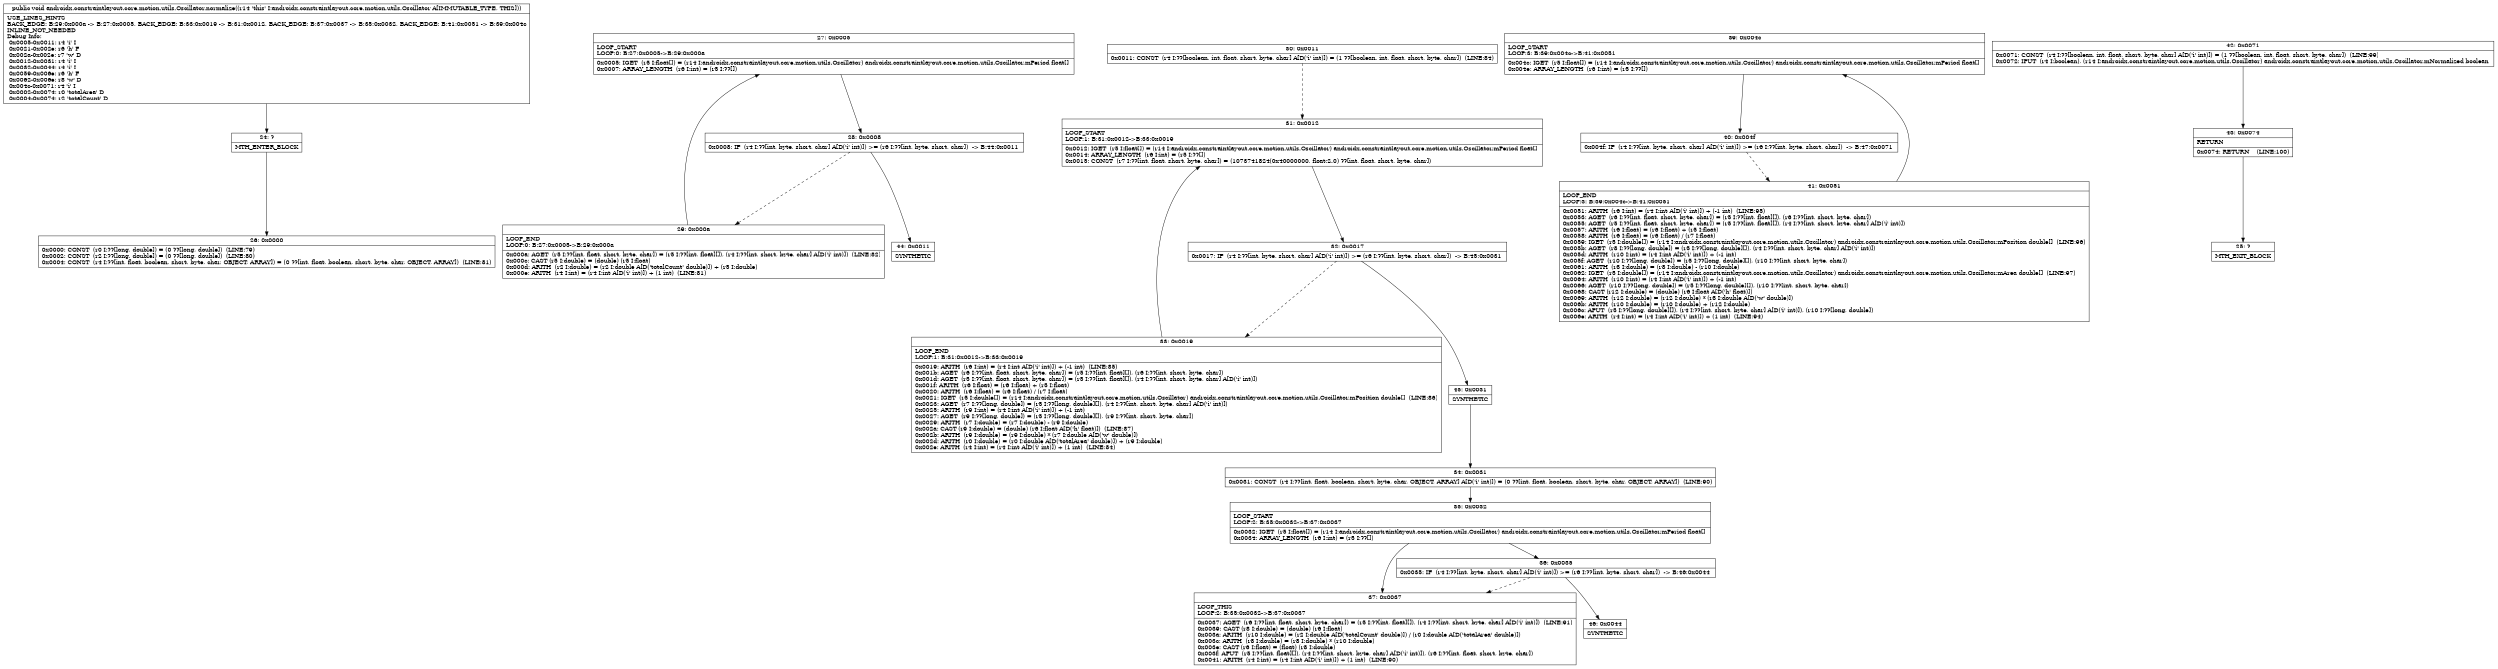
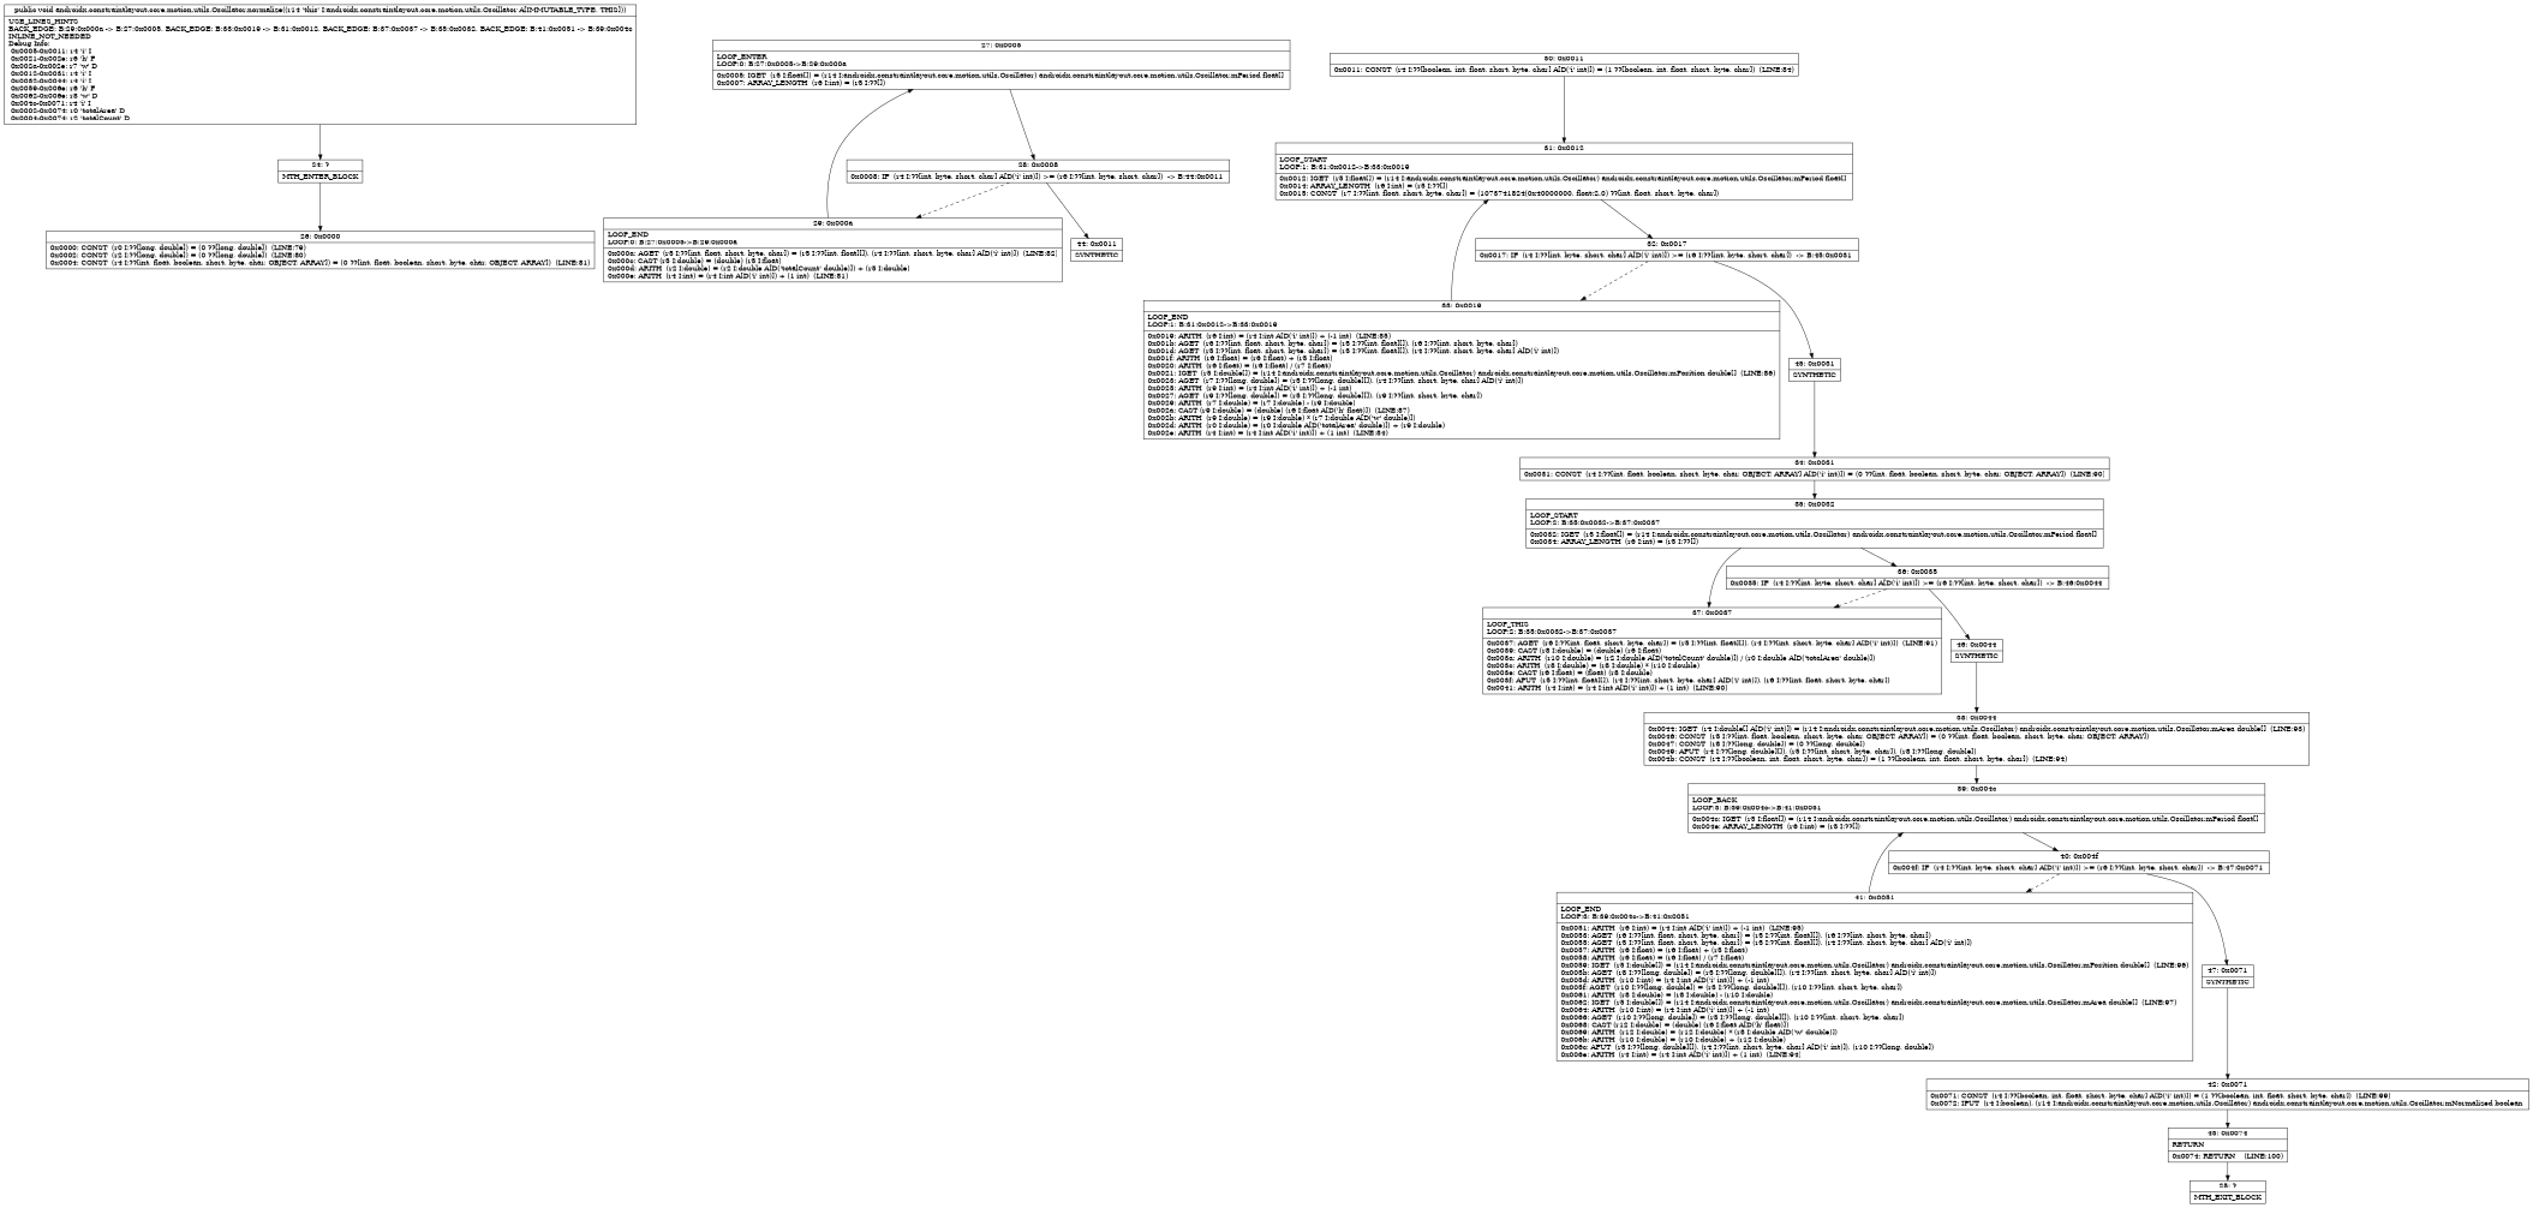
  digraph {
    node [shape=record]
    n1 [label="{24\:\ ?|MTH_ENTER_BLOCK\l}"]
    n2 [label="{26\:\ 0x0000|0x0000: CONST  (r0 I:??[long, double]) = (0 ??[long, double])  (LINE:79)\l0x0002: CONST  (r2 I:??[long, double]) = (0 ??[long, double])  (LINE:80)\l0x0004: CONST  (r4 I:??[int, float, boolean, short, byte, char, OBJECT, ARRAY]) = (0 ??[int, float, boolean, short, byte, char, OBJECT, ARRAY])  (LINE:81)\l}"]
-   n3 [label="{27\:\ 0x0005|LOOP_START\lLOOP:0: B:27:0x0005\-\>B:29:0x000a\l|0x0005: IGET  (r5 I:float[]) = (r14 I:androidx.constraintlayout.core.motion.utils.Oscillator) androidx.constraintlayout.core.motion.utils.Oscillator.mPeriod float[] \l0x0007: ARRAY_LENGTH  (r6 I:int) = (r5 I:??[]) \l}"]
+   n3 [label="{27\:\ 0x0005|LOOP_ENTER\lLOOP:0: B:27:0x0005\-\>B:29:0x000a\l|0x0005: IGET  (r5 I:float[]) = (r14 I:androidx.constraintlayout.core.motion.utils.Oscillator) androidx.constraintlayout.core.motion.utils.Oscillator.mPeriod float[] \l0x0007: ARRAY_LENGTH  (r6 I:int) = (r5 I:??[]) \l}"]
    n4 [label="{28\:\ 0x0008|0x0008: IF  (r4 I:??[int, byte, short, char] A[D('i' int)]) \>= (r6 I:??[int, byte, short, char])  \-\> B:44:0x0011 \l}"]
    n5 [label="{29\:\ 0x000a|LOOP_END\lLOOP:0: B:27:0x0005\-\>B:29:0x000a\l|0x000a: AGET  (r5 I:??[int, float, short, byte, char]) = (r5 I:??[int, float][]), (r4 I:??[int, short, byte, char] A[D('i' int)])  (LINE:82)\l0x000c: CAST (r5 I:double) = (double) (r5 I:float) \l0x000d: ARITH  (r2 I:double) = (r2 I:double A[D('totalCount' double)]) + (r5 I:double) \l0x000e: ARITH  (r4 I:int) = (r4 I:int A[D('i' int)]) + (1 int)  (LINE:81)\l}"]
    n6 [label="{44\:\ 0x0011|SYNTHETIC\l}"]
    n7 [label="{30\:\ 0x0011|0x0011: CONST  (r4 I:??[boolean, int, float, short, byte, char] A[D('i' int)]) = (1 ??[boolean, int, float, short, byte, char])  (LINE:84)\l}"]
    n8 [label="{31\:\ 0x0012|LOOP_START\lLOOP:1: B:31:0x0012\-\>B:33:0x0019\l|0x0012: IGET  (r5 I:float[]) = (r14 I:androidx.constraintlayout.core.motion.utils.Oscillator) androidx.constraintlayout.core.motion.utils.Oscillator.mPeriod float[] \l0x0014: ARRAY_LENGTH  (r6 I:int) = (r5 I:??[]) \l0x0015: CONST  (r7 I:??[int, float, short, byte, char]) = (1073741824(0x40000000, float:2.0) ??[int, float, short, byte, char]) \l}"]
    n9 [label="{32\:\ 0x0017|0x0017: IF  (r4 I:??[int, byte, short, char] A[D('i' int)]) \>= (r6 I:??[int, byte, short, char])  \-\> B:45:0x0031 \l}"]
    n10 [label="{33\:\ 0x0019|LOOP_END\lLOOP:1: B:31:0x0012\-\>B:33:0x0019\l|0x0019: ARITH  (r6 I:int) = (r4 I:int A[D('i' int)]) + (\-1 int)  (LINE:85)\l0x001b: AGET  (r6 I:??[int, float, short, byte, char]) = (r5 I:??[int, float][]), (r6 I:??[int, short, byte, char]) \l0x001d: AGET  (r5 I:??[int, float, short, byte, char]) = (r5 I:??[int, float][]), (r4 I:??[int, short, byte, char] A[D('i' int)]) \l0x001f: ARITH  (r6 I:float) = (r6 I:float) + (r5 I:float) \l0x0020: ARITH  (r6 I:float) = (r6 I:float) \/ (r7 I:float) \l0x0021: IGET  (r5 I:double[]) = (r14 I:androidx.constraintlayout.core.motion.utils.Oscillator) androidx.constraintlayout.core.motion.utils.Oscillator.mPosition double[]  (LINE:86)\l0x0023: AGET  (r7 I:??[long, double]) = (r5 I:??[long, double][]), (r4 I:??[int, short, byte, char] A[D('i' int)]) \l0x0025: ARITH  (r9 I:int) = (r4 I:int A[D('i' int)]) + (\-1 int) \l0x0027: AGET  (r9 I:??[long, double]) = (r5 I:??[long, double][]), (r9 I:??[int, short, byte, char]) \l0x0029: ARITH  (r7 I:double) = (r7 I:double) \- (r9 I:double) \l0x002a: CAST (r9 I:double) = (double) (r6 I:float A[D('h' float)])  (LINE:87)\l0x002b: ARITH  (r9 I:double) = (r9 I:double) * (r7 I:double A[D('w' double)]) \l0x002d: ARITH  (r0 I:double) = (r0 I:double A[D('totalArea' double)]) + (r9 I:double) \l0x002e: ARITH  (r4 I:int) = (r4 I:int A[D('i' int)]) + (1 int)  (LINE:84)\l}"]
    n11 [label="{45\:\ 0x0031|SYNTHETIC\l}"]
    n12 [label="{34\:\ 0x0031|0x0031: CONST  (r4 I:??[int, float, boolean, short, byte, char, OBJECT, ARRAY] A[D('i' int)]) = (0 ??[int, float, boolean, short, byte, char, OBJECT, ARRAY])  (LINE:90)\l}"]
    n13 [label="{35\:\ 0x0032|LOOP_START\lLOOP:2: B:35:0x0032\-\>B:37:0x0037\l|0x0032: IGET  (r5 I:float[]) = (r14 I:androidx.constraintlayout.core.motion.utils.Oscillator) androidx.constraintlayout.core.motion.utils.Oscillator.mPeriod float[] \l0x0034: ARRAY_LENGTH  (r6 I:int) = (r5 I:??[]) \l}"]
    n14 [label="{36\:\ 0x0035|0x0035: IF  (r4 I:??[int, byte, short, char] A[D('i' int)]) \>= (r6 I:??[int, byte, short, char])  \-\> B:46:0x0044 \l}"]
    n15 [label="{37\:\ 0x0037|LOOP_THIS\lLOOP:2: B:35:0x0032\-\>B:37:0x0037\l|0x0037: AGET  (r6 I:??[int, float, short, byte, char]) = (r5 I:??[int, float][]), (r4 I:??[int, short, byte, char] A[D('i' int)])  (LINE:91)\l0x0039: CAST (r8 I:double) = (double) (r6 I:float) \l0x003a: ARITH  (r10 I:double) = (r2 I:double A[D('totalCount' double)]) \/ (r0 I:double A[D('totalArea' double)]) \l0x003c: ARITH  (r8 I:double) = (r8 I:double) * (r10 I:double) \l0x003e: CAST (r6 I:float) = (float) (r8 I:double) \l0x003f: APUT  (r5 I:??[int, float][]), (r4 I:??[int, short, byte, char] A[D('i' int)]), (r6 I:??[int, float, short, byte, char]) \l0x0041: ARITH  (r4 I:int) = (r4 I:int A[D('i' int)]) + (1 int)  (LINE:90)\l}"]
    n16 [label="{46\:\ 0x0044|SYNTHETIC\l}"]
-   n18 [label="{39\:\ 0x004c|LOOP_START\lLOOP:3: B:39:0x004c\-\>B:41:0x0051\l|0x004c: IGET  (r5 I:float[]) = (r14 I:androidx.constraintlayout.core.motion.utils.Oscillator) androidx.constraintlayout.core.motion.utils.Oscillator.mPeriod float[] \l0x004e: ARRAY_LENGTH  (r6 I:int) = (r5 I:??[]) \l}"]
+   n17 [label="{38\:\ 0x0044|0x0044: IGET  (r4 I:double[] A[D('i' int)]) = (r14 I:androidx.constraintlayout.core.motion.utils.Oscillator) androidx.constraintlayout.core.motion.utils.Oscillator.mArea double[]  (LINE:93)\l0x0046: CONST  (r5 I:??[int, float, boolean, short, byte, char, OBJECT, ARRAY]) = (0 ??[int, float, boolean, short, byte, char, OBJECT, ARRAY]) \l0x0047: CONST  (r8 I:??[long, double]) = (0 ??[long, double]) \l0x0049: APUT  (r4 I:??[long, double][]), (r5 I:??[int, short, byte, char]), (r8 I:??[long, double]) \l0x004b: CONST  (r4 I:??[boolean, int, float, short, byte, char]) = (1 ??[boolean, int, float, short, byte, char])  (LINE:94)\l}"]
+   n18 [label="{39\:\ 0x004c|LOOP_BACK\lLOOP:3: B:39:0x004c\-\>B:41:0x0051\l|0x004c: IGET  (r5 I:float[]) = (r14 I:androidx.constraintlayout.core.motion.utils.Oscillator) androidx.constraintlayout.core.motion.utils.Oscillator.mPeriod float[] \l0x004e: ARRAY_LENGTH  (r6 I:int) = (r5 I:??[]) \l}"]
    n19 [label="{40\:\ 0x004f|0x004f: IF  (r4 I:??[int, byte, short, char] A[D('i' int)]) \>= (r6 I:??[int, byte, short, char])  \-\> B:47:0x0071 \l}"]
    n20 [label="{41\:\ 0x0051|LOOP_END\lLOOP:3: B:39:0x004c\-\>B:41:0x0051\l|0x0051: ARITH  (r6 I:int) = (r4 I:int A[D('i' int)]) + (\-1 int)  (LINE:95)\l0x0053: AGET  (r6 I:??[int, float, short, byte, char]) = (r5 I:??[int, float][]), (r6 I:??[int, short, byte, char]) \l0x0055: AGET  (r5 I:??[int, float, short, byte, char]) = (r5 I:??[int, float][]), (r4 I:??[int, short, byte, char] A[D('i' int)]) \l0x0057: ARITH  (r6 I:float) = (r6 I:float) + (r5 I:float) \l0x0058: ARITH  (r6 I:float) = (r6 I:float) \/ (r7 I:float) \l0x0059: IGET  (r5 I:double[]) = (r14 I:androidx.constraintlayout.core.motion.utils.Oscillator) androidx.constraintlayout.core.motion.utils.Oscillator.mPosition double[]  (LINE:96)\l0x005b: AGET  (r8 I:??[long, double]) = (r5 I:??[long, double][]), (r4 I:??[int, short, byte, char] A[D('i' int)]) \l0x005d: ARITH  (r10 I:int) = (r4 I:int A[D('i' int)]) + (\-1 int) \l0x005f: AGET  (r10 I:??[long, double]) = (r5 I:??[long, double][]), (r10 I:??[int, short, byte, char]) \l0x0061: ARITH  (r8 I:double) = (r8 I:double) \- (r10 I:double) \l0x0062: IGET  (r5 I:double[]) = (r14 I:androidx.constraintlayout.core.motion.utils.Oscillator) androidx.constraintlayout.core.motion.utils.Oscillator.mArea double[]  (LINE:97)\l0x0064: ARITH  (r10 I:int) = (r4 I:int A[D('i' int)]) + (\-1 int) \l0x0066: AGET  (r10 I:??[long, double]) = (r5 I:??[long, double][]), (r10 I:??[int, short, byte, char]) \l0x0068: CAST (r12 I:double) = (double) (r6 I:float A[D('h' float)]) \l0x0069: ARITH  (r12 I:double) = (r12 I:double) * (r8 I:double A[D('w' double)]) \l0x006b: ARITH  (r10 I:double) = (r10 I:double) + (r12 I:double) \l0x006c: APUT  (r5 I:??[long, double][]), (r4 I:??[int, short, byte, char] A[D('i' int)]), (r10 I:??[long, double]) \l0x006e: ARITH  (r4 I:int) = (r4 I:int A[D('i' int)]) + (1 int)  (LINE:94)\l}"]
+   n21 [label="{47\:\ 0x0071|SYNTHETIC\l}"]
    n22 [label="{42\:\ 0x0071|0x0071: CONST  (r4 I:??[boolean, int, float, short, byte, char] A[D('i' int)]) = (1 ??[boolean, int, float, short, byte, char])  (LINE:99)\l0x0072: IPUT  (r4 I:boolean), (r14 I:androidx.constraintlayout.core.motion.utils.Oscillator) androidx.constraintlayout.core.motion.utils.Oscillator.mNormalized boolean \l}"]
    n23 [label="{43\:\ 0x0074|RETURN\l|0x0074: RETURN    (LINE:100)\l}"]
    n24 [label="{25\:\ ?|MTH_EXIT_BLOCK\l}"]
    n25 [label="{public void androidx.constraintlayout.core.motion.utils.Oscillator.normalize((r14 'this' I:androidx.constraintlayout.core.motion.utils.Oscillator A[IMMUTABLE_TYPE, THIS]))  | USE_LINES_HINTS\lBACK_EDGE: B:29:0x000a \-\> B:27:0x0005, BACK_EDGE: B:33:0x0019 \-\> B:31:0x0012, BACK_EDGE: B:37:0x0037 \-\> B:35:0x0032, BACK_EDGE: B:41:0x0051 \-\> B:39:0x004c\lINLINE_NOT_NEEDED\lDebug Info:\l  0x0005\-0x0011: r4 'i' I\l  0x0021\-0x002e: r6 'h' F\l  0x002a\-0x002e: r7 'w' D\l  0x0012\-0x0031: r4 'i' I\l  0x0032\-0x0044: r4 'i' I\l  0x0059\-0x006e: r6 'h' F\l  0x0062\-0x006e: r8 'w' D\l  0x004c\-0x0071: r4 'i' I\l  0x0002\-0x0074: r0 'totalArea' D\l  0x0004\-0x0074: r2 'totalCount' D\l}"]
    n1 -> n2
    n3 -> n4
    n4 -> n5 [style=dashed]
    n4 -> n6
    n5 -> n3
-   n7 -> n8 [style=dashed]
+   n7 -> n8
    n8 -> n9
    n9 -> n10 [style=dashed]
    n9 -> n11
    n10 -> n8
    n11 -> n12
    n12 -> n13
    n13 -> n14
    n13 -> n15
    n14 -> n15 [style=dashed]
    n14 -> n16
+   n16 -> n17
+   n17 -> n18
    n18 -> n19
    n19 -> n20 [style=dashed]
+   n19 -> n21
    n20 -> n18
+   n21 -> n22
    n22 -> n23
    n23 -> n24
    n25 -> n1
  }
